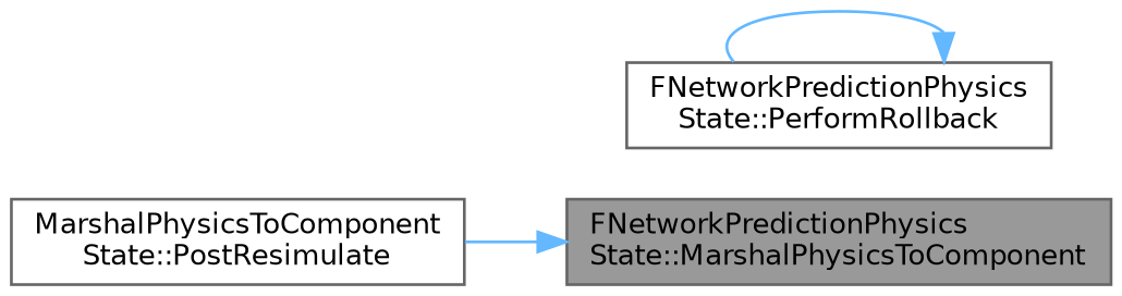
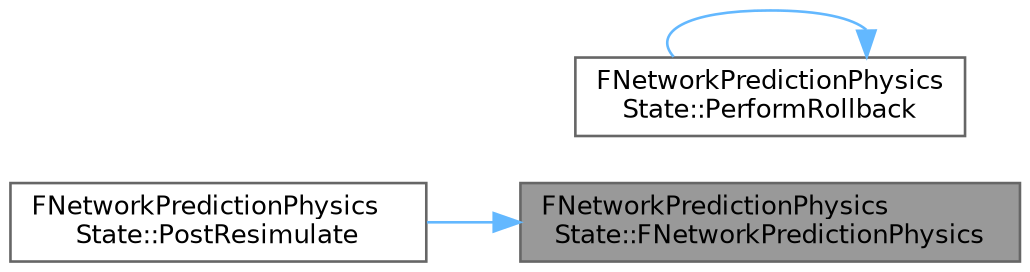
  digraph {
    rankdir=RL
    node [color=grey40 fillcolor=white fontname=Helvetica fontsize=10 shape=box style=filled]
    edge [color=steelblue1 dir=back fontname=Helvetica fontsize=10 labelfontname=Helvetica labelfontsize=10 style=solid]
-   n1 [color=gray40 fillcolor=grey60 fontcolor=black height=0.2 label="FNetworkPredictionPhysics\lState::MarshalPhysicsToComponent" width=0.4]
-   n2 [height=0.2 label="MarshalPhysicsToComponent\lState::PostResimulate" width=0.4]
+   n1 [color=gray40 fillcolor=grey60 fontcolor=black height=0.2 label="FNetworkPredictionPhysics\lState::FNetworkPredictionPhysics" width=0.4]
+   n2 [height=0.2 label="FNetworkPredictionPhysics\lState::PostResimulate" width=0.4]
    n3 [height=0.2 label="FNetworkPredictionPhysics\lState::PerformRollback" width=0.4]
    n1 -> n2
    n3 -> n3
  }
